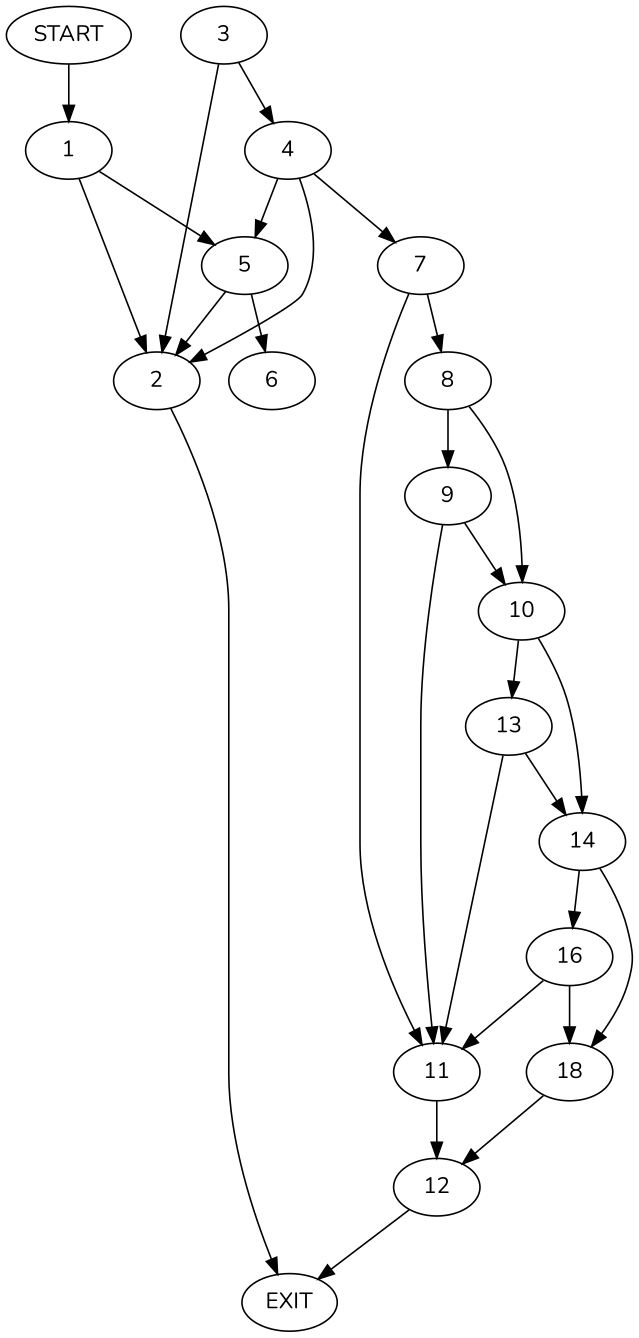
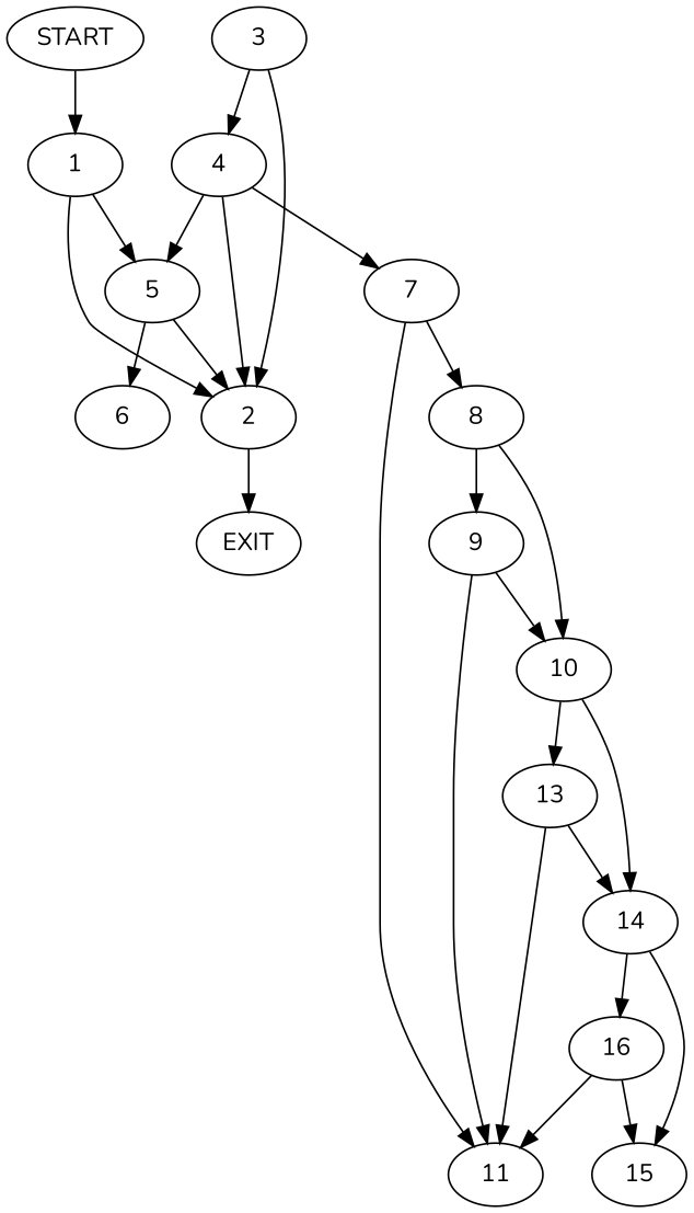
  digraph {
    fontname=Nunito
    node [fontname=Nunito]
    edge [fontname=Nunito]
    n1 [label=START]
    1
    2
    5
    n5 [label=EXIT]
    3
    4
    7
    6
    8
    11
    9
    10
-   12
    13
    14
-   15 [label=18]
+   15
    16
    n1 -> 1
    1 -> 2
    1 -> 5
    2 -> n5
    5 -> 2
    5 -> 6
    3 -> 2
    3 -> 4
    4 -> 2
    4 -> 5
    4 -> 7
    7 -> 8
    7 -> 11
    8 -> 9
    8 -> 10
-   11 -> 12
    9 -> 11
    9 -> 10
    10 -> 13
    10 -> 14
-   12 -> n5
    13 -> 11
    13 -> 14
    14 -> 15
    14 -> 16
-   15 -> 12
    16 -> 11
    16 -> 15
  }
